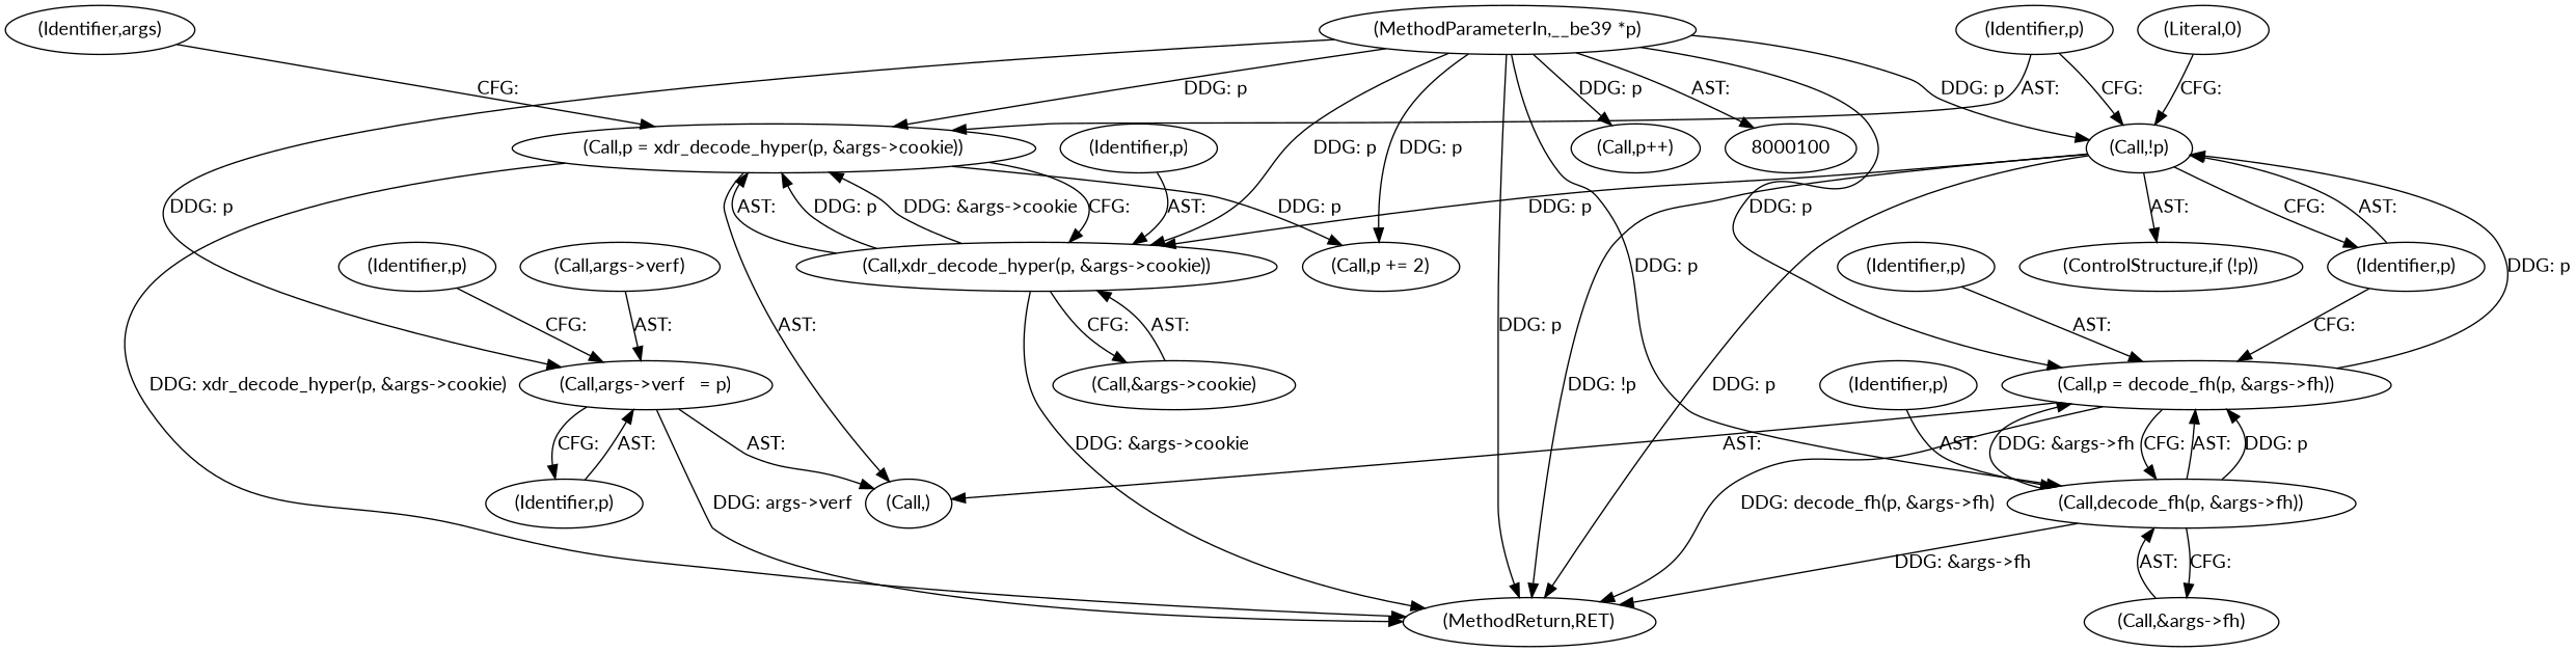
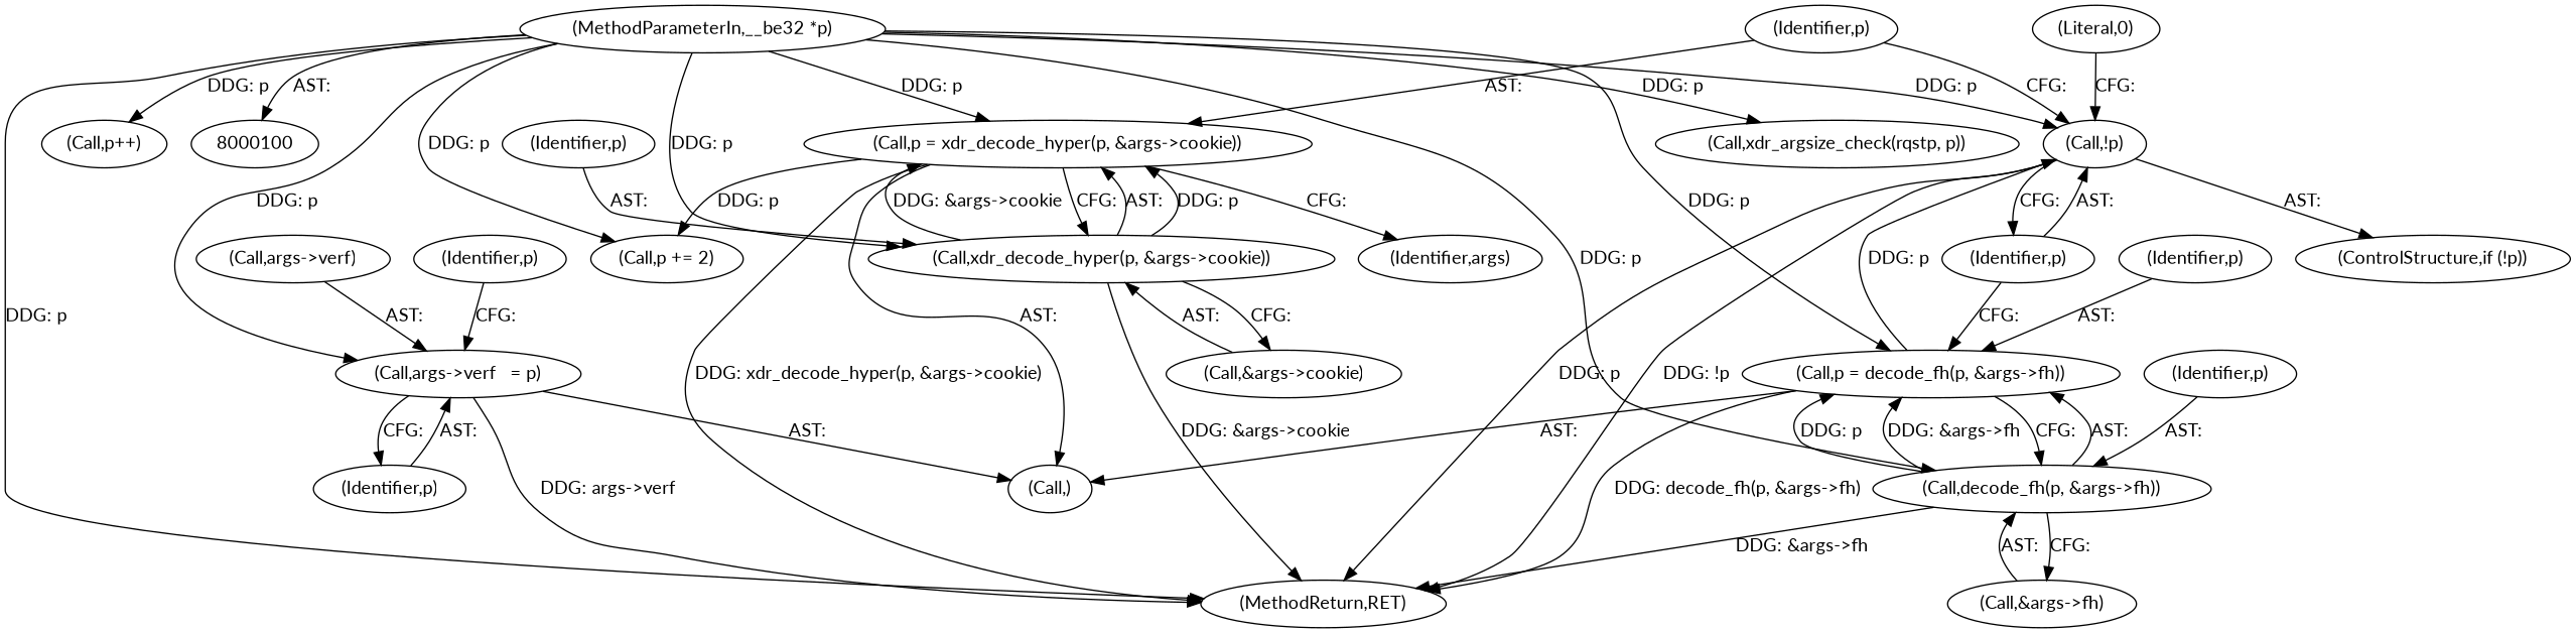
  digraph {
    fontname=Lato
    node [fontname=Lato]
    edge [fontname=Lato]
    n1 [label="(Call,args->verf   = p)"]
    n2 [label="(Identifier,p)"]
    n3 [label="(Call,)"]
    n4 [label="(MethodReturn,RET)"]
    n5 [label="(Call,p = xdr_decode_hyper(p, &args->cookie))"]
    n6 [label="(Call,xdr_decode_hyper(p, &args->cookie))"]
    n7 [label="(Call,p += 2)"]
    n8 [label="(Call,&args->cookie)"]
    n9 [label="(Call,!p)"]
    n10 [label="(ControlStructure,if (!p))"]
    n11 [label="(Identifier,p)"]
    n12 [label="(Call,p = decode_fh(p, &args->fh))"]
    n13 [label="(Call,decode_fh(p, &args->fh))"]
    n14 [label="(Call,&args->fh)"]
-   n15 [label="(MethodParameterIn,__be39 *p)"]
+   n15 [label="(MethodParameterIn,__be32 *p)"]
+   n16 [label="(Call,xdr_argsize_check(rqstp, p))"]
    n17 [label="(Call,p++)"]
    n18 [label=8000100]
    n19 [label="(Identifier,args)"]
    n20 [label="(Literal,0)"]
    n21 [label="(Identifier,p)"]
    n22 [label="(Identifier,p)"]
    n23 [label="(Call,args->verf)"]
    n24 [label="(Identifier,p)"]
    n25 [label="(Identifier,p)"]
    n26 [label="(Identifier,p)"]
    n1 -> n2 [label="CFG: "]
    n1 -> n3 [label="AST: "]
    n1 -> n4 [label="DDG: args->verf"]
    n2 -> n1 [label="AST: "]
    n5 -> n3 [label="AST: "]
    n5 -> n4 [label="DDG: xdr_decode_hyper(p, &args->cookie)"]
    n5 -> n6 [label="CFG: "]
    n5 -> n7 [label="DDG: p"]
    n6 -> n4 [label="DDG: &args->cookie"]
    n6 -> n5 [label="AST: "]
    n6 -> n5 [label="DDG: p"]
    n6 -> n5 [label="DDG: &args->cookie"]
    n6 -> n8 [label="CFG: "]
    n8 -> n6 [label="AST: "]
    n9 -> n4 [label="DDG: !p"]
    n9 -> n4 [label="DDG: p"]
-   n9 -> n6 [label="DDG: p"]
    n9 -> n10 [label="AST: "]
    n9 -> n11 [label="CFG: "]
    n11 -> n9 [label="AST: "]
    n11 -> n12 [label="CFG: "]
    n12 -> n3 [label="AST: "]
    n12 -> n4 [label="DDG: decode_fh(p, &args->fh)"]
    n12 -> n9 [label="DDG: p"]
    n12 -> n13 [label="CFG: "]
    n13 -> n4 [label="DDG: &args->fh"]
    n13 -> n12 [label="AST: "]
    n13 -> n12 [label="DDG: p"]
    n13 -> n12 [label="DDG: &args->fh"]
    n13 -> n14 [label="CFG: "]
    n14 -> n13 [label="AST: "]
    n15 -> n1 [label="DDG: p"]
    n15 -> n4 [label="DDG: p"]
    n15 -> n5 [label="DDG: p"]
    n15 -> n6 [label="DDG: p"]
    n15 -> n7 [label="DDG: p"]
    n15 -> n9 [label="DDG: p"]
    n15 -> n12 [label="DDG: p"]
    n15 -> n13 [label="DDG: p"]
+   n15 -> n16 [label="DDG: p"]
    n15 -> n17 [label="DDG: p"]
    n15 -> n18 [label="AST: "]
-   n19 -> n5 [label="CFG: "]
+   n5 -> n19 [label="CFG: "]
    n20 -> n9 [label="CFG: "]
    n21 -> n5 [label="AST: "]
    n21 -> n9 [label="CFG: "]
    n22 -> n13 [label="AST: "]
    n23 -> n1 [label="AST: "]
    n24 -> n12 [label="AST: "]
    n25 -> n1 [label="CFG: "]
    n26 -> n6 [label="AST: "]
  }
